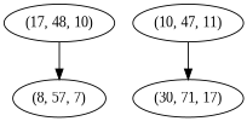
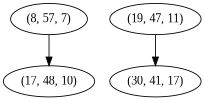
  digraph {
    fontname="Liberation Serif"
    node [fontname="Liberation Serif"]
    edge [fontname="Liberation Serif"]
    "(8, 57, 7)"
    "(17, 48, 10)"
-   "(19, 47, 11)" [label="(10, 47, 11)"]
-   "(30, 41, 17)" [label="(30, 71, 17)"]
-   "(17, 48, 10)" -> "(8, 57, 7)"
+   "(19, 47, 11)"
+   "(30, 41, 17)"
+   "(8, 57, 7)" -> "(17, 48, 10)"
    "(19, 47, 11)" -> "(30, 41, 17)"
  }
